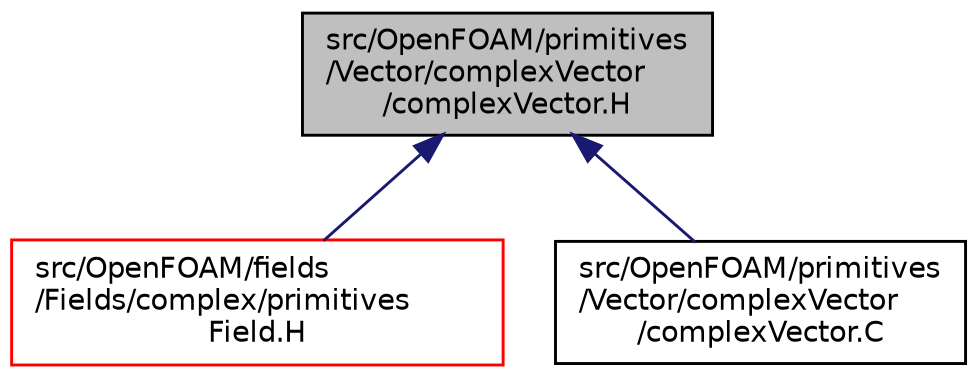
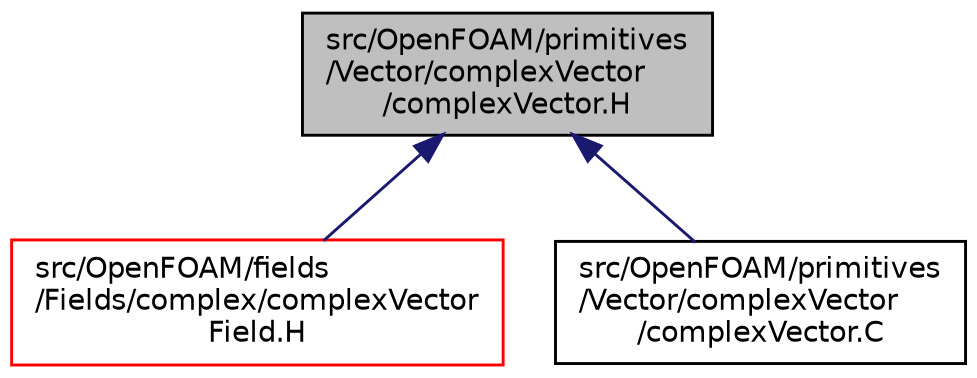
  digraph {
    node [color=black fontname=Helvetica fontsize=10 shape=record]
    edge [color=midnightblue dir=back fontname=Helvetica fontsize=10 labelfontname=Helvetica labelfontsize=10 style=solid]
    n1 [fillcolor=grey75 fontcolor=black height=0.2 label="src/OpenFOAM/primitives\l/Vector/complexVector\l/complexVector.H" style=filled width=0.4]
-   n2 [color=red height=0.2 label="src/OpenFOAM/fields\l/Fields/complex/primitives\lField.H" width=0.4]
+   n2 [color=red height=0.2 label="src/OpenFOAM/fields\l/Fields/complex/complexVector\lField.H" width=0.4]
    n3 [height=0.2 label="src/OpenFOAM/primitives\l/Vector/complexVector\l/complexVector.C" width=0.4]
    n1 -> n2
    n1 -> n3
  }
